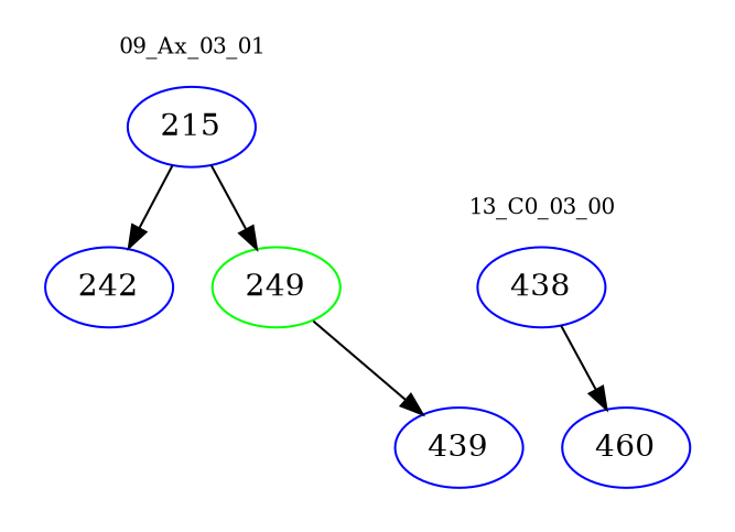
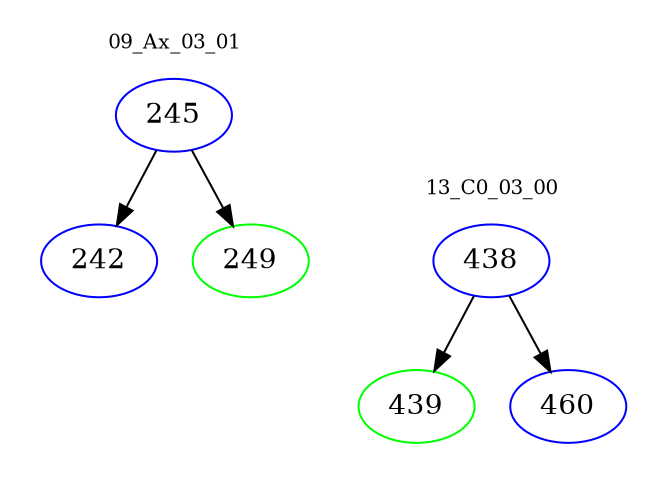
  digraph {
    node [color=blue]
    edge [color=black]
-   n1 [label=215]
+   n1 [label=245]
    n2 [label=242]
    n3 [color=green label=249]
    n4 [label=438]
-   n5 [label=439]
+   n5 [color=green label=439]
    n6 [label=460]
    subgraph cluster_1 {
      color=white
      fontsize=10
      label="09_Ax_03_01"
      n1
      n2
      n3
    }
    subgraph cluster_2 {
      color=white
      fontsize=10
      label="13_C0_03_00"
      n4
      n5
      n6
    }
    n1 -> n2
    n1 -> n3
-   n3 -> n5
+   n4 -> n5
    n4 -> n6
  }
